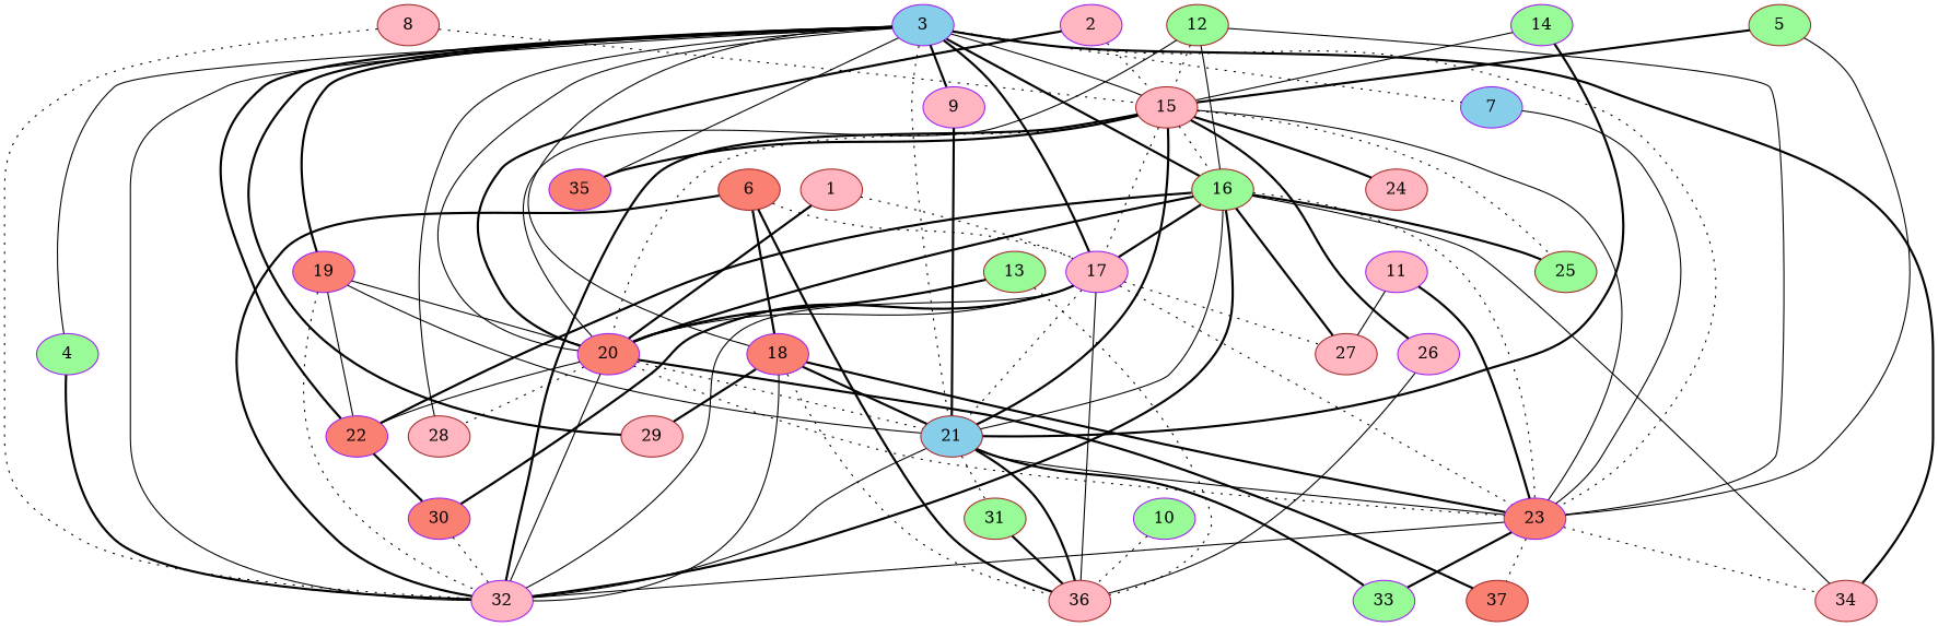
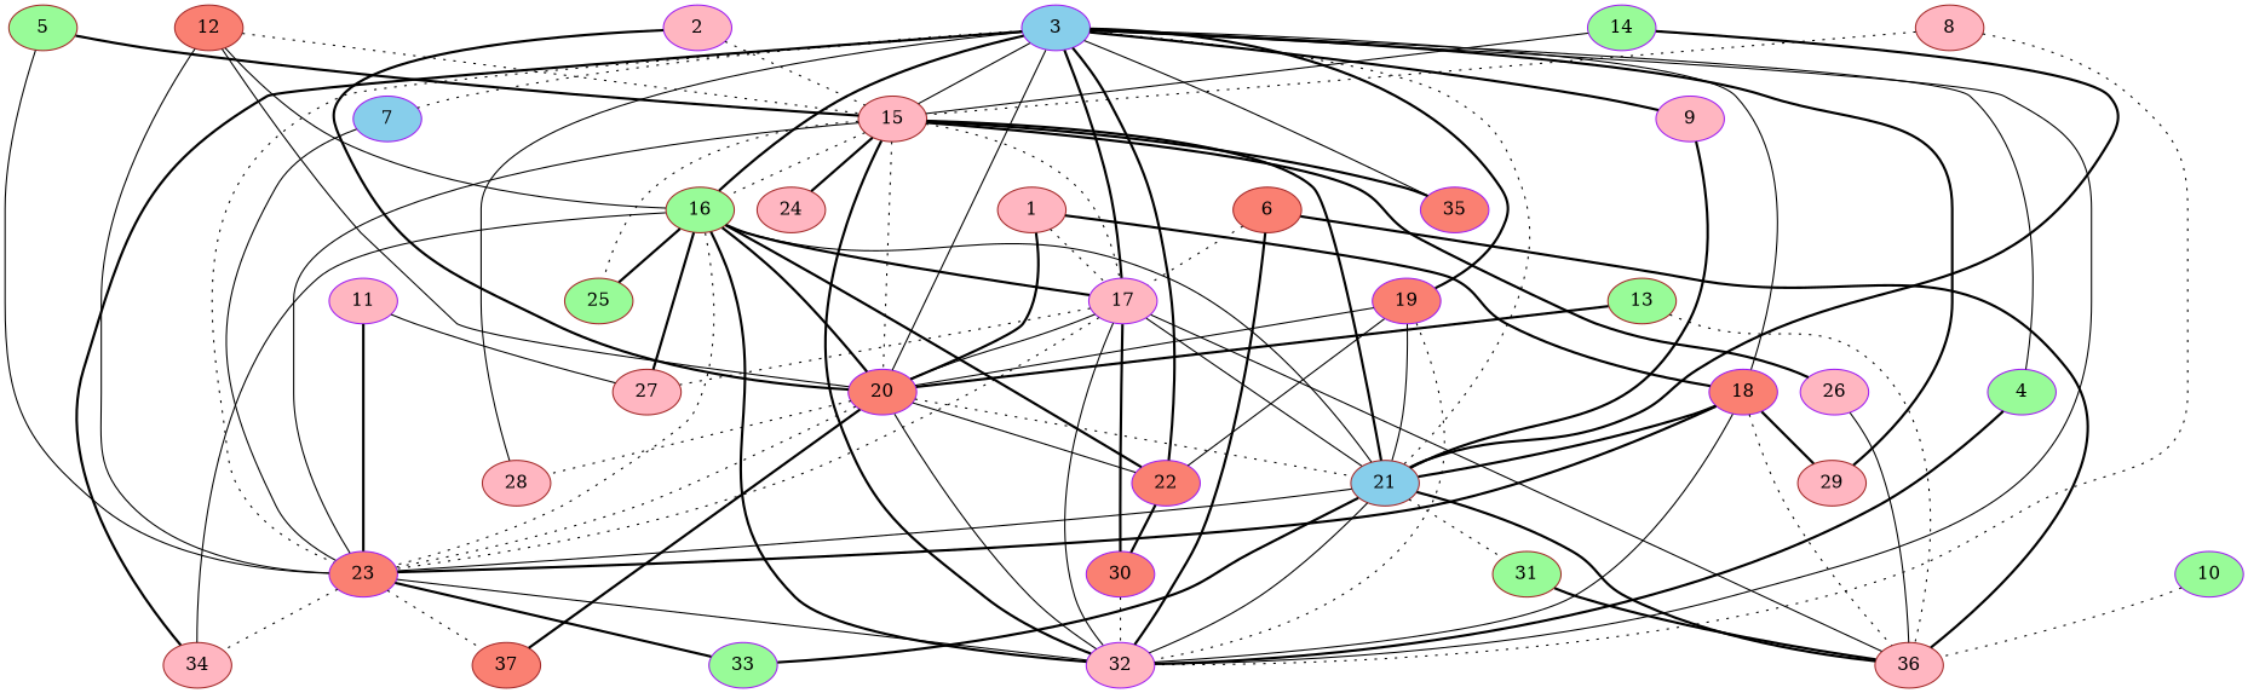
  graph {
    node [color=purple fillcolor=lightpink style=filled]
    edge [style=bold weight=1.0]
    1 [color=brown]
    17
    20 [fillcolor=salmon]
    21 [color=brown fillcolor=skyblue]
    23 [fillcolor=salmon]
    32
    36 [color=brown]
    27 [color=brown]
    30 [fillcolor=salmon]
    22 [fillcolor=salmon]
    28 [color=brown]
    37 [color=brown fillcolor=salmon]
    2
    15 [color=brown]
    16 [color=brown fillcolor=palegreen]
    35 [fillcolor=salmon]
    24 [color=brown]
    25 [color=brown fillcolor=palegreen]
    26
    3 [fillcolor=skyblue]
    4 [fillcolor=palegreen]
    7 [fillcolor=skyblue]
    9
    18 [fillcolor=salmon]
    19 [fillcolor=salmon]
    29 [color=brown]
    34 [color=brown]
    31 [color=brown fillcolor=palegreen]
    33 [fillcolor=palegreen]
    5 [color=brown fillcolor=palegreen]
    6 [color=brown fillcolor=salmon]
    8 [color=brown]
    10 [fillcolor=palegreen]
    11
-   12 [color=brown fillcolor=palegreen]
+   12 [color=brown fillcolor=salmon]
    13 [color=brown fillcolor=palegreen]
    14 [fillcolor=palegreen]
    1 -- 17 [style=dotted]
    1 -- 20
    17 -- 20 [style=solid]
-   17 -- 21 [style=dotted weight=2.0]
+   17 -- 21 [style=solid weight=2.0]
    17 -- 23 [style=dotted weight=2.0]
    17 -- 32 [style=solid weight=2.0]
    17 -- 36 [style=solid]
    17 -- 27 [style=dotted]
    17 -- 30
    20 -- 21 [style=dotted weight=2.0]
    20 -- 23 [style=dotted]
    20 -- 32 [style=solid]
    20 -- 22 [style=solid]
    20 -- 28 [style=dotted]
    20 -- 37
    21 -- 23 [style=solid]
    21 -- 32 [style=solid]
    21 -- 36
    21 -- 31 [style=dotted]
    21 -- 33
    23 -- 32 [style=solid]
    23 -- 37 [style=dotted]
    23 -- 34 [style=dotted]
    23 -- 33
    30 -- 32 [style=dotted]
    22 -- 30
    2 -- 20
    2 -- 15 [style=dotted]
    15 -- 17 [style=dotted weight=3.0]
    15 -- 20 [style=dotted weight=3.0]
    15 -- 21 [weight=2.0]
    15 -- 23 [style=solid weight=2.0]
    15 -- 32 [weight=3.0]
    15 -- 16 [style=dotted weight=2.0]
    15 -- 35
    15 -- 24 [weight=2.0]
    15 -- 25 [style=dotted]
    15 -- 26
    16 -- 17
    16 -- 20 [weight=2.0]
    16 -- 21 [style=solid]
    16 -- 23 [style=dotted]
    16 -- 32
    16 -- 27
    16 -- 22 [weight=2.0]
    16 -- 25 [weight=2.0]
    16 -- 34 [style=solid]
    26 -- 36 [style=solid]
    3 -- 17 [weight=2.0]
    3 -- 20 [style=solid weight=2.0]
    3 -- 21 [style=dotted weight=3.0]
    3 -- 23 [style=dotted weight=3.0]
    3 -- 32 [style=solid weight=2.0]
    3 -- 22 [weight=2.0]
    3 -- 28 [style=solid]
    3 -- 15 [style=solid weight=5.0]
    3 -- 16 [weight=2.0]
    3 -- 35 [style=solid]
    3 -- 4 [style=solid]
    3 -- 7 [style=dotted]
    3 -- 9
    3 -- 18 [style=solid]
    3 -- 19
    3 -- 29
    3 -- 34
    4 -- 32
    7 -- 23 [style=solid]
    9 -- 21
    18 -- 21
    18 -- 23
    18 -- 32 [style=solid]
    18 -- 36 [style=dotted]
    18 -- 29
    19 -- 20 [style=solid]
    19 -- 21 [style=solid]
    19 -- 32 [style=dotted]
    19 -- 22 [style=solid]
    31 -- 36
    5 -- 23 [style=solid]
    5 -- 15
    6 -- 17 [style=dotted]
    6 -- 32
    6 -- 36
-   6 -- 18
+   1 -- 18
    8 -- 32 [style=dotted]
    8 -- 15 [style=dotted]
    10 -- 36 [style=dotted]
    11 -- 23
    11 -- 27 [style=solid]
    12 -- 20 [style=solid]
    12 -- 23 [style=solid]
    12 -- 15 [style=dotted]
    12 -- 16 [style=solid]
    13 -- 20
    13 -- 36 [style=dotted]
    14 -- 21
    14 -- 15 [style=solid]
  }
